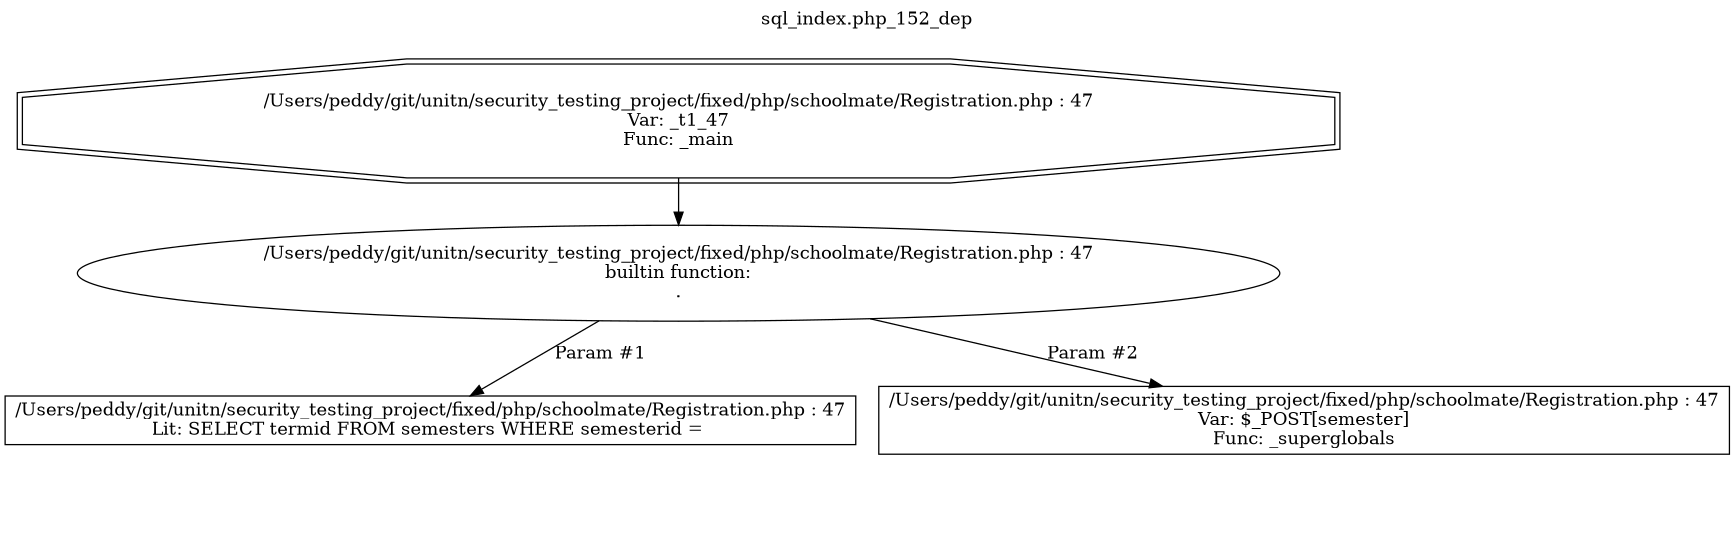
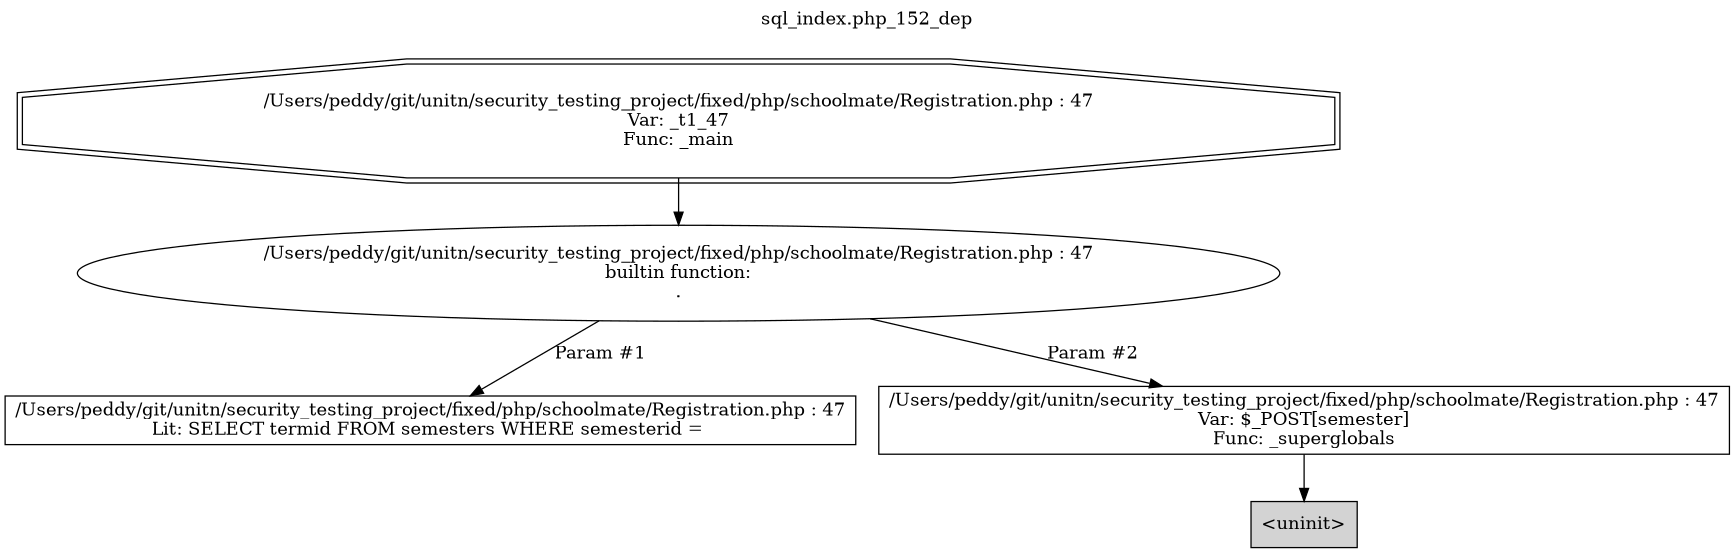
  digraph {
    label="sql_index.php_152_dep"
    labelloc=t
    node [shape=box]
    n1 [label="/Users/peddy/git/unitn/security_testing_project/fixed/php/schoolmate/Registration.php : 47\nVar: _t1_47\nFunc: _main\n" shape=doubleoctagon]
    n2 [label="/Users/peddy/git/unitn/security_testing_project/fixed/php/schoolmate/Registration.php : 47\nbuiltin function:\n.\n" shape=ellipse]
    n3 [label="/Users/peddy/git/unitn/security_testing_project/fixed/php/schoolmate/Registration.php : 47\nLit: SELECT termid FROM semesters WHERE semesterid = \n"]
    n4 [label="/Users/peddy/git/unitn/security_testing_project/fixed/php/schoolmate/Registration.php : 47\nVar: $_POST[semester]\nFunc: _superglobals\n"]
+   n5 [label="<uninit>" style=filled]
    n1 -> n2
    n2 -> n3 [label="Param #1"]
    n2 -> n4 [label="Param #2"]
+   n4 -> n5
  }
